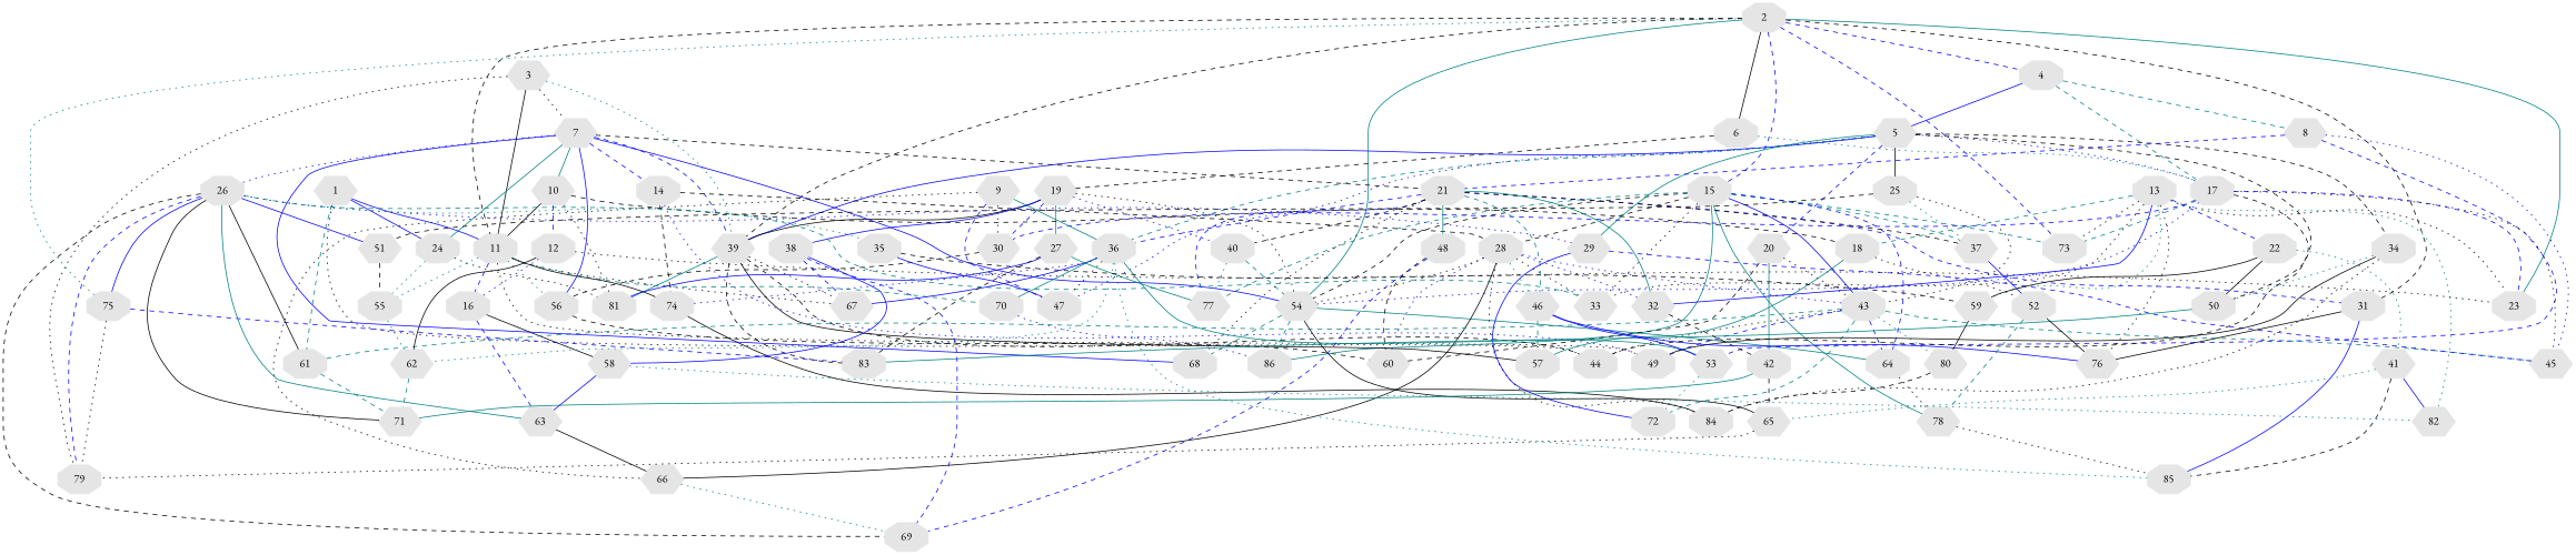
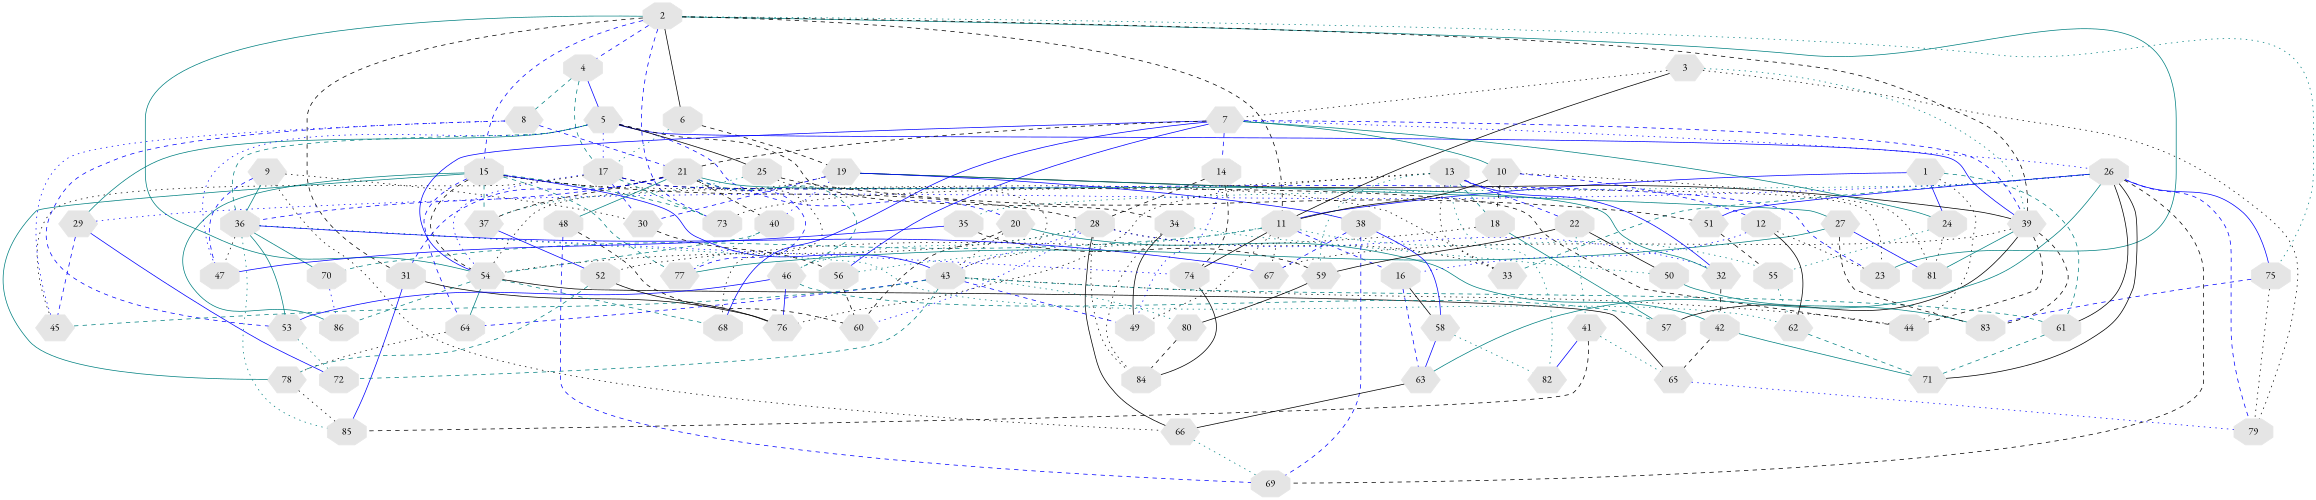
  graph {
    fontname="EB Garamond"
    node [color=gray90 fontname="EB Garamond" shape=octagon style=filled]
    edge [color=black fontname="EB Garamond" style=dashed weight=1.0]
    1 [shape=hexagon]
    11
    24
    44
    61
    56
    16
    49
    55
    67 [shape=hexagon]
    70
    74
    81
    71 [shape=hexagon]
    2
    4
    6
    15
    23
    31
    39 [shape=hexagon]
    54 [shape=hexagon]
    73
    75
    5 [shape=hexagon]
    8 [shape=hexagon]
    17
    19 [shape=hexagon]
    33 [shape=hexagon]
    28
    37 [shape=hexagon]
    43
    64
    77 [shape=hexagon]
    78 [shape=hexagon]
    86
    76 [shape=hexagon]
    85
    57
    83
    68
    65 [shape=hexagon]
    79
    3 [shape=hexagon]
    7 [shape=hexagon]
    10 [shape=hexagon]
    14
    21
    26
    20 [shape=hexagon]
    25
    29 [shape=hexagon]
    34
    36
    47
    50
    45 [shape=hexagon]
    53 [shape=hexagon]
    30 [shape=hexagon]
    42
    60 [shape=hexagon]
    51 [shape=hexagon]
    72
    84
    62 [shape=hexagon]
    27 [shape=hexagon]
    38
    40
    12
    18
    32 [shape=hexagon]
    46 [shape=hexagon]
    48
    63 [shape=hexagon]
    35
    69
    9 [shape=hexagon]
    66 [shape=hexagon]
    52
    58 [shape=hexagon]
    13
    22
    59 [shape=hexagon]
    82 [shape=hexagon]
    41 [shape=hexagon]
    80 [shape=hexagon]
    1 -- 11 [color=blue style=solid]
    1 -- 24 [color=blue style=solid]
    1 -- 44 [style=dotted]
    1 -- 61 [color=teal]
    11 -- 56 [color=teal style=dotted]
    11 -- 16 [color=blue]
    11 -- 49 [style=dotted]
    11 -- 55 [color=teal style=dotted]
    11 -- 67 [style=dotted]
    11 -- 70 [color=teal]
    11 -- 74 [style=solid]
    24 -- 55 [color=teal style=dotted]
    24 -- 81 [style=dotted]
    61 -- 71 [color=teal]
    56 -- 60
    16 -- 63 [color=blue]
    16 -- 58 [style=solid]
    55 -- 62 [color=teal style=dotted]
    70 -- 86 [color=blue style=dotted]
    74 -- 84 [style=solid]
    2 -- 11
    2 -- 4 [color=blue]
    2 -- 6 [style=solid]
    2 -- 15 [color=blue]
    2 -- 23 [color=teal style=solid]
    2 -- 31
    2 -- 39
    2 -- 54 [color=teal style=solid]
    2 -- 73 [color=blue]
    2 -- 75 [color=teal style=dotted]
    4 -- 5 [color=blue style=solid]
    4 -- 8 [color=teal]
    4 -- 17 [color=teal]
    6 -- 17 [color=teal style=dotted weight=2.0]
    6 -- 19
    15 -- 54
    15 -- 73 [color=teal]
    15 -- 33 [style=dotted]
    15 -- 28
    15 -- 37 [color=teal]
    15 -- 43 [color=blue style=solid]
    15 -- 64 [color=blue]
    15 -- 77 [color=teal]
    15 -- 78 [color=teal style=solid]
    15 -- 86 [color=teal style=solid weight=2.0]
    31 -- 76 [style=solid]
    31 -- 85 [color=blue style=solid]
    39 -- 44
    39 -- 67 [style=dotted]
    39 -- 81 [color=teal style=solid]
    39 -- 57 [style=solid]
    39 -- 83
    54 -- 64 [color=teal style=solid]
    54 -- 86 [color=teal]
    54 -- 68 [color=teal]
    54 -- 65 [style=solid]
    75 -- 83 [color=blue]
    75 -- 79 [style=dotted]
    5 -- 39 [color=blue style=solid]
    5 -- 17 [color=blue style=dotted]
    5 -- 20 [color=blue]
    5 -- 25 [style=solid]
    5 -- 29 [color=teal style=solid]
    5 -- 34
    5 -- 36 [color=teal]
    5 -- 47 [color=blue style=dotted]
-   5 -- 50
    8 -- 21 [color=blue]
    8 -- 45 [color=blue style=dotted]
    8 -- 53 [color=blue]
    17 -- 44
    17 -- 23 [color=blue]
    17 -- 54 [color=blue style=dotted]
    17 -- 73 [color=teal]
    17 -- 45 [style=dotted]
    17 -- 30 [color=blue]
    19 -- 39 [style=solid weight=2.0]
    19 -- 54 [style=dotted]
    19 -- 30 [color=blue]
    19 -- 27 [color=teal style=solid]
    19 -- 38 [color=blue style=solid]
    19 -- 40 [color=blue style=dotted]
    28 -- 54 [style=dotted]
    28 -- 33 [style=dotted]
    28 -- 43 [color=blue style=dotted]
    28 -- 60 [color=blue style=dotted]
    28 -- 84 [style=dotted]
    28 -- 32 [color=blue style=dotted]
    28 -- 46 [color=teal style=dotted]
    28 -- 66 [style=solid]
    37 -- 52 [color=blue style=solid]
    43 -- 44 [style=dotted]
    43 -- 61 [color=teal]
    43 -- 49 [color=blue]
    43 -- 64 [color=blue]
    43 -- 45 [color=teal]
    43 -- 72 [color=teal]
    43 -- 80 [color=teal style=dotted weight=2.0]
    64 -- 78 [style=dotted]
    78 -- 85 [style=dotted]
-   65 -- 79 [style=dotted]
+   65 -- 79 [color=blue style=dotted]
    3 -- 11 [style=solid]
    3 -- 39 [color=teal style=dotted]
    3 -- 79 [style=dotted]
    3 -- 7 [style=dotted]
    7 -- 24 [color=teal style=solid]
    7 -- 56 [color=blue style=solid]
    7 -- 39 [color=blue weight=2.0]
    7 -- 54 [color=blue style=solid]
    7 -- 68 [color=blue style=solid weight=2.0]
    7 -- 10 [color=teal style=solid]
    7 -- 14 [color=blue]
    7 -- 21
    7 -- 26 [color=blue style=dotted]
    10 -- 11 [style=solid weight=2.0]
    10 -- 81 [style=dotted]
    10 -- 12 [color=blue]
    10 -- 18
    14 -- 49 [color=blue style=dotted]
    14 -- 74
    14 -- 28
    21 -- 31 [color=blue]
    21 -- 37
    21 -- 77 [color=blue]
    21 -- 68 [style=dotted]
    21 -- 36 [color=blue]
    21 -- 40
    21 -- 32 [color=teal style=solid]
    21 -- 46 [color=teal]
    21 -- 48 [color=teal style=solid weight=2.0]
    26 -- 61 [style=solid]
    26 -- 71 [style=solid]
    26 -- 75 [color=blue style=solid]
    26 -- 33 [color=teal]
    26 -- 79 [color=blue]
    26 -- 29 [color=blue style=dotted]
    26 -- 51 [color=blue style=solid weight=2.0]
    26 -- 63 [color=teal style=solid]
    26 -- 35 [color=teal style=dotted]
    26 -- 69
    20 -- 43 [style=dotted]
    20 -- 42 [color=teal style=solid]
    20 -- 60
    25 -- 37 [color=teal style=dotted]
    25 -- 43 [style=dotted]
    25 -- 51
    29 -- 45 [color=blue]
    29 -- 72 [color=blue style=solid]
    34 -- 49 [style=solid]
    34 -- 50 [color=teal style=dotted]
    34 -- 84 [style=dotted]
    36 -- 67 [color=blue style=solid]
    36 -- 70 [color=teal style=solid weight=2.0]
    36 -- 74 [color=blue style=dotted]
    36 -- 85 [color=teal style=dotted]
    36 -- 47 [style=dotted]
    36 -- 53 [color=teal style=solid]
    36 -- 62 [color=teal style=dotted]
    50 -- 83 [color=teal style=solid]
    53 -- 72 [color=teal style=dotted]
    30 -- 56
    42 -- 71 [color=teal style=solid]
    42 -- 65
    51 -- 55
    62 -- 71 [color=teal]
    27 -- 81 [color=blue style=solid]
    27 -- 77 [color=teal style=solid]
    27 -- 83
    38 -- 67 [color=blue]
    38 -- 69 [color=blue]
    38 -- 58 [color=blue style=solid]
    40 -- 54 [color=teal]
    40 -- 77 [color=teal style=dotted]
    12 -- 16 [color=blue style=dotted]
    12 -- 23 [style=dotted]
    12 -- 62 [style=solid]
    18 -- 57 [color=teal style=solid]
    18 -- 52 [style=dotted]
    32 -- 42
    46 -- 76 [color=blue style=solid]
    46 -- 57 [color=teal]
    46 -- 53 [color=blue style=solid]
    48 -- 60
    48 -- 69 [color=blue]
    63 -- 66 [style=solid]
    35 -- 47 [color=blue style=solid]
    35 -- 59
    9 -- 36 [color=teal style=solid]
    9 -- 47 [color=blue]
    9 -- 30 [style=dotted]
    9 -- 66 [style=dotted]
    66 -- 69 [color=teal style=dotted]
    52 -- 78 [color=teal]
    52 -- 76 [style=solid]
    58 -- 63 [color=blue style=solid]
    58 -- 82 [color=teal style=dotted]
    13 -- 23 [style=dotted]
    13 -- 73 [style=dotted]
    13 -- 33 [style=dotted]
    13 -- 76 [style=dotted]
    13 -- 18 [color=teal]
    13 -- 32 [color=blue style=solid]
    13 -- 22 [color=blue]
    13 -- 59 [color=teal style=dotted]
    13 -- 82 [color=teal style=dotted weight=2.0]
    22 -- 50 [style=solid]
    22 -- 59 [style=solid]
    22 -- 41 [color=teal style=dotted]
    59 -- 80 [style=solid]
    41 -- 85
    41 -- 65 [color=teal style=dotted]
    41 -- 82 [color=blue style=solid]
    80 -- 84
  }
